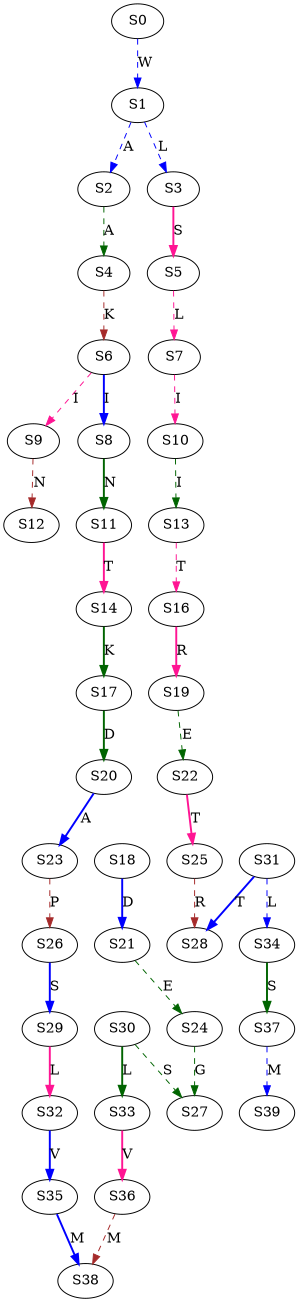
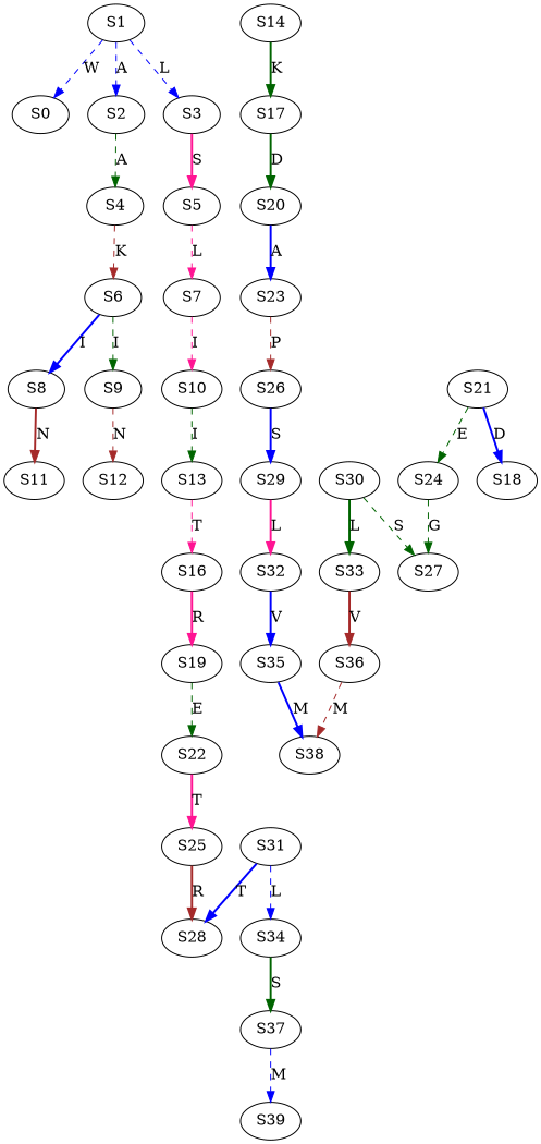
  strict digraph {
    edge [color=blue style=dashed]
    S0
    S1
    S2
    S3
    S4
    S5
    S6
    S7
    S8
    S9
    S10
    S11
    S12
    S13
    S14
    S16
    S17
    S19
    S20
    S18
    S21
    S22
    S23
    S24
    S25
    S26
    S27
    S28
    S29
    S32
    S30
    S33
    S31
    S34
    S35
    S36
    S37
    S38
    S39
-   S0 -> S1 [label=W]
+   S1 -> S0 [label=W]
    S1 -> S2 [label=A]
    S1 -> S3 [label=L]
    S2 -> S4 [color=darkgreen label=A]
    S3 -> S5 [color=deeppink label=S style=bold]
    S4 -> S6 [color=brown label=K]
    S5 -> S7 [color=deeppink label=L]
    S6 -> S8 [label=I style=bold]
-   S6 -> S9 [color=deeppink label=I]
+   S6 -> S9 [color=darkgreen label=I]
    S7 -> S10 [color=deeppink label=I]
-   S8 -> S11 [color=darkgreen label=N style=bold]
+   S8 -> S11 [color=brown label=N style=bold]
    S9 -> S12 [color=brown label=N]
    S10 -> S13 [color=darkgreen label=I]
-   S11 -> S14 [color=deeppink label=T style=bold]
    S13 -> S16 [color=deeppink label=T]
    S14 -> S17 [color=darkgreen label=K style=bold]
    S16 -> S19 [color=deeppink label=R style=bold]
    S17 -> S20 [color=darkgreen label=D style=bold]
    S19 -> S22 [color=darkgreen label=E]
    S20 -> S23 [label=A style=bold]
-   S18 -> S21 [label=D style=bold]
+   S21 -> S18 [label=D style=bold]
    S21 -> S24 [color=darkgreen label=E]
    S22 -> S25 [color=deeppink label=T style=bold]
    S23 -> S26 [color=brown label=P]
    S24 -> S27 [color=darkgreen label=G]
-   S25 -> S28 [color=brown label=R]
+   S25 -> S28 [color=brown label=R style=bold]
    S26 -> S29 [label=S style=bold]
    S29 -> S32 [color=deeppink label=L style=bold]
    S32 -> S35 [label=V style=bold]
    S30 -> S27 [color=darkgreen label=S]
    S30 -> S33 [color=darkgreen label=L style=bold]
-   S33 -> S36 [color=deeppink label=V style=bold]
+   S33 -> S36 [color=brown label=V style=bold]
    S31 -> S28 [label=T style=bold]
    S31 -> S34 [label=L]
    S34 -> S37 [color=darkgreen label=S style=bold]
    S35 -> S38 [label=M style=bold]
    S36 -> S38 [color=brown label=M]
    S37 -> S39 [label=M]
  }
